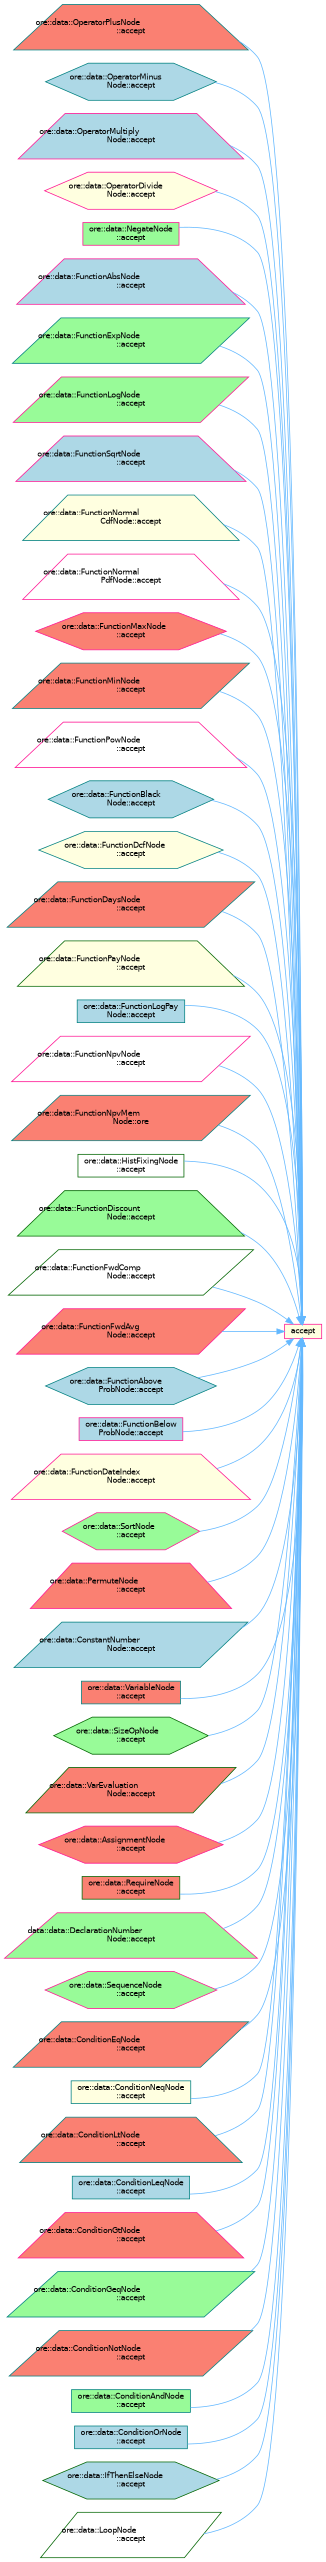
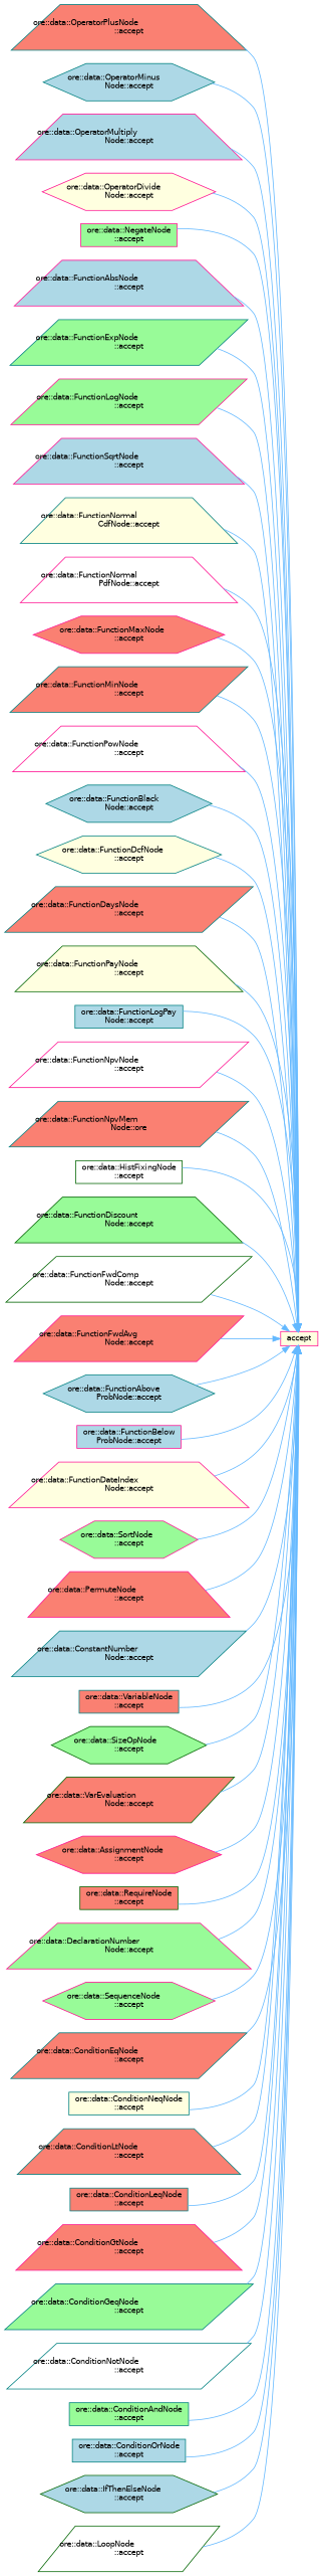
  digraph {
    rankdir=RL
    node [color=teal fillcolor=salmon fontname=Helvetica fontsize=10 shape=trapezium style=filled]
    edge [color=steelblue1 dir=back fontname=Helvetica fontsize=10 labelfontname=Helvetica labelfontsize=10 style=solid]
    n1 [color=deeppink fillcolor=lightyellow fontcolor=black height=0.2 label=accept shape=box width=0.4]
    n2 [height=0.2 label="ore::data::OperatorPlusNode\l::accept" width=0.4]
    n3 [fillcolor=lightblue height=0.2 label="ore::data::OperatorMinus\lNode::accept" shape=hexagon width=0.4]
    n4 [color=deeppink fillcolor=lightblue height=0.2 label="ore::data::OperatorMultiply\lNode::accept" width=0.4]
    n5 [color=deeppink fillcolor=lightyellow height=0.2 label="ore::data::OperatorDivide\lNode::accept" shape=hexagon width=0.4]
    n6 [color=deeppink fillcolor=palegreen height=0.2 label="ore::data::NegateNode\l::accept" shape=box width=0.4]
    n7 [color=deeppink fillcolor=lightblue height=0.2 label="ore::data::FunctionAbsNode\l::accept" width=0.4]
    n8 [fillcolor=palegreen height=0.2 label="ore::data::FunctionExpNode\l::accept" shape=parallelogram width=0.4]
    n9 [color=deeppink fillcolor=palegreen height=0.2 label="ore::data::FunctionLogNode\l::accept" shape=parallelogram width=0.4]
    n10 [color=deeppink fillcolor=lightblue height=0.2 label="ore::data::FunctionSqrtNode\l::accept" width=0.4]
    n11 [fillcolor=lightyellow height=0.2 label="ore::data::FunctionNormal\lCdfNode::accept" width=0.4]
    n12 [color=deeppink fillcolor=white height=0.2 label="ore::data::FunctionNormal\lPdfNode::accept" width=0.4]
    n13 [color=deeppink height=0.2 label="ore::data::FunctionMaxNode\l::accept" shape=hexagon width=0.4]
    n14 [height=0.2 label="ore::data::FunctionMinNode\l::accept" shape=parallelogram width=0.4]
    n15 [color=deeppink fillcolor=white height=0.2 label="ore::data::FunctionPowNode\l::accept" width=0.4]
    n16 [fillcolor=lightblue height=0.2 label="ore::data::FunctionBlack\lNode::accept" shape=hexagon width=0.4]
    n17 [fillcolor=lightyellow height=0.2 label="ore::data::FunctionDcfNode\l::accept" shape=hexagon width=0.4]
    n18 [height=0.2 label="ore::data::FunctionDaysNode\l::accept" shape=parallelogram width=0.4]
    n19 [color=darkgreen fillcolor=lightyellow height=0.2 label="ore::data::FunctionPayNode\l::accept" width=0.4]
    n20 [fillcolor=lightblue height=0.2 label="ore::data::FunctionLogPay\lNode::accept" shape=box width=0.4]
    n21 [color=deeppink fillcolor=white height=0.2 label="ore::data::FunctionNpvNode\l::accept" shape=parallelogram width=0.4]
    n22 [height=0.2 label="ore::data::FunctionNpvMem\lNode::ore" shape=parallelogram width=0.4]
    n23 [color=darkgreen fillcolor=white height=0.2 label="ore::data::HistFixingNode\l::accept" shape=box width=0.4]
    n24 [color=darkgreen fillcolor=palegreen height=0.2 label="ore::data::FunctionDiscount\lNode::accept" width=0.4]
    n25 [color=darkgreen fillcolor=white height=0.2 label="ore::data::FunctionFwdComp\lNode::accept" shape=parallelogram width=0.4]
    n26 [color=deeppink height=0.2 label="ore::data::FunctionFwdAvg\lNode::accept" shape=parallelogram width=0.4]
    n27 [fillcolor=lightblue height=0.2 label="ore::data::FunctionAbove\lProbNode::accept" shape=hexagon width=0.4]
    n28 [color=deeppink fillcolor=lightblue height=0.2 label="ore::data::FunctionBelow\lProbNode::accept" shape=box width=0.4]
    n29 [color=deeppink fillcolor=lightyellow height=0.2 label="ore::data::FunctionDateIndex\lNode::accept" width=0.4]
    n30 [color=deeppink fillcolor=palegreen height=0.2 label="ore::data::SortNode\l::accept" shape=hexagon width=0.4]
    n31 [color=deeppink height=0.2 label="ore::data::PermuteNode\l::accept" width=0.4]
    n32 [fillcolor=lightblue height=0.2 label="ore::data::ConstantNumber\lNode::accept" shape=parallelogram width=0.4]
    n33 [height=0.2 label="ore::data::VariableNode\l::accept" shape=box width=0.4]
    n34 [color=darkgreen fillcolor=palegreen height=0.2 label="ore::data::SizeOpNode\l::accept" shape=hexagon width=0.4]
    n35 [color=darkgreen height=0.2 label="ore::data::VarEvaluation\lNode::accept" shape=parallelogram width=0.4]
    n36 [color=deeppink height=0.2 label="ore::data::AssignmentNode\l::accept" shape=hexagon width=0.4]
    n37 [color=darkgreen height=0.2 label="ore::data::RequireNode\l::accept" shape=box width=0.4]
-   n38 [color=deeppink fillcolor=palegreen height=0.2 label="data::data::DeclarationNumber\lNode::accept" width=0.4]
+   n38 [color=deeppink fillcolor=palegreen height=0.2 label="ore::data::DeclarationNumber\lNode::accept" width=0.4]
    n39 [color=deeppink fillcolor=palegreen height=0.2 label="ore::data::SequenceNode\l::accept" shape=hexagon width=0.4]
    n40 [height=0.2 label="ore::data::ConditionEqNode\l::accept" shape=parallelogram width=0.4]
    n41 [fillcolor=lightyellow height=0.2 label="ore::data::ConditionNeqNode\l::accept" shape=box width=0.4]
    n42 [height=0.2 label="ore::data::ConditionLtNode\l::accept" width=0.4]
-   n43 [fillcolor=lightblue height=0.2 label="ore::data::ConditionLeqNode\l::accept" shape=box width=0.4]
+   n43 [height=0.2 label="ore::data::ConditionLeqNode\l::accept" shape=box width=0.4]
    n44 [color=deeppink height=0.2 label="ore::data::ConditionGtNode\l::accept" width=0.4]
    n45 [fillcolor=palegreen height=0.2 label="ore::data::ConditionGeqNode\l::accept" shape=parallelogram width=0.4]
-   n46 [height=0.2 label="ore::data::ConditionNotNode\l::accept" shape=parallelogram width=0.4]
+   n46 [fillcolor=white height=0.2 label="ore::data::ConditionNotNode\l::accept" shape=parallelogram width=0.4]
    n47 [fillcolor=palegreen height=0.2 label="ore::data::ConditionAndNode\l::accept" shape=box width=0.4]
    n48 [fillcolor=lightblue height=0.2 label="ore::data::ConditionOrNode\l::accept" shape=box width=0.4]
    n49 [color=darkgreen fillcolor=lightblue height=0.2 label="ore::data::IfThenElseNode\l::accept" shape=hexagon width=0.4]
    n50 [color=darkgreen fillcolor=white height=0.2 label="ore::data::LoopNode\l::accept" shape=parallelogram width=0.4]
    n1 -> n2
    n1 -> n3
    n1 -> n4
    n1 -> n5
    n1 -> n6
    n1 -> n7
    n1 -> n8
    n1 -> n9
    n1 -> n10
    n1 -> n11
    n1 -> n12
    n1 -> n13
    n1 -> n14
    n1 -> n15
    n1 -> n16
    n1 -> n17
    n1 -> n18
    n1 -> n19
    n1 -> n20
    n1 -> n21
    n1 -> n22
    n1 -> n23
    n1 -> n24
    n1 -> n25
    n1 -> n26
    n1 -> n27
    n1 -> n28
    n1 -> n29
    n1 -> n30
    n1 -> n31
    n1 -> n32
    n1 -> n33
    n1 -> n34
    n1 -> n35
    n1 -> n36
    n1 -> n37
    n1 -> n38
    n1 -> n39
    n1 -> n40
    n1 -> n41
    n1 -> n42
    n1 -> n43
    n1 -> n44
    n1 -> n45
    n1 -> n46
    n1 -> n47
    n1 -> n48
    n1 -> n49
    n1 -> n50
  }
